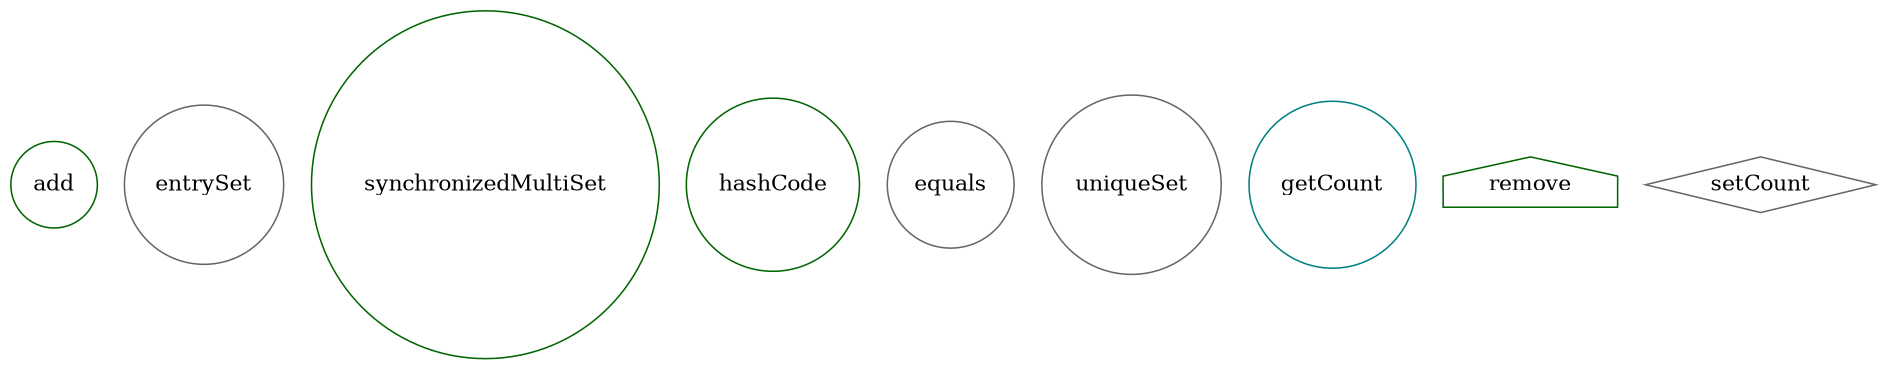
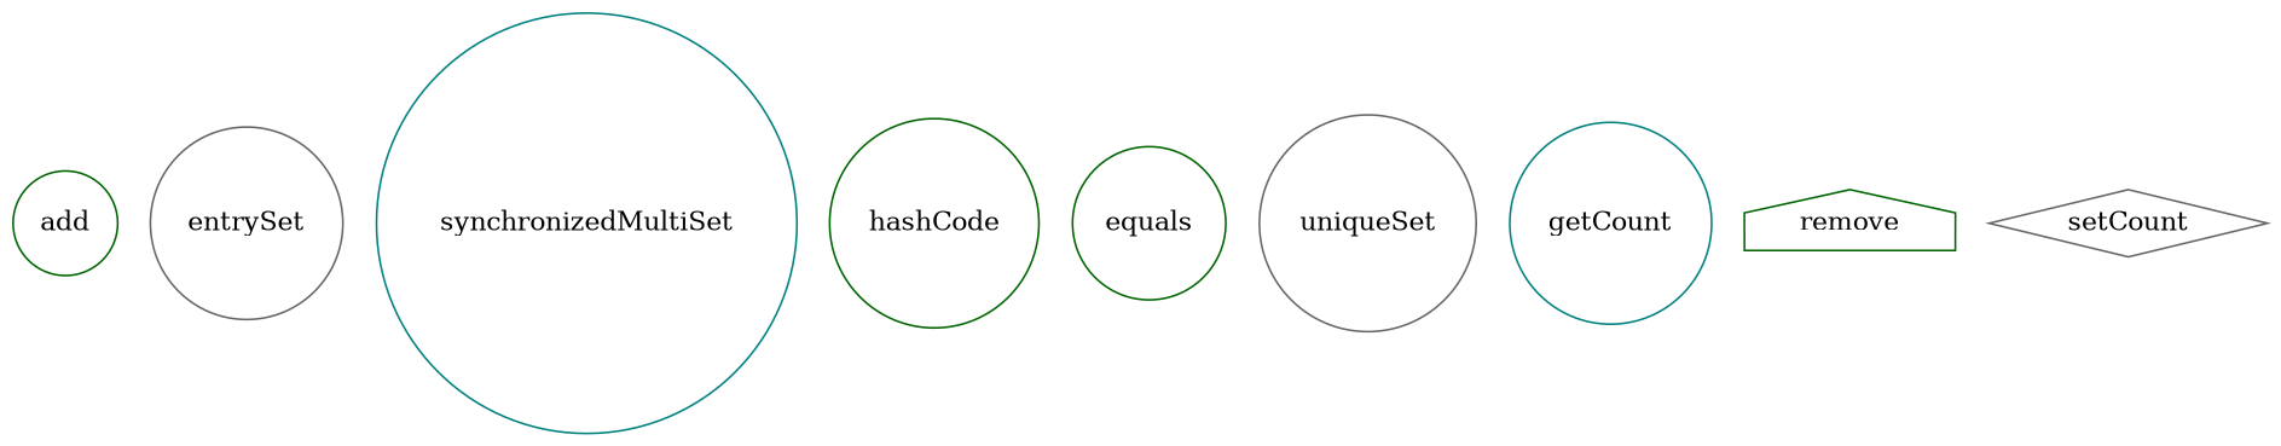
  digraph {
    node [color=gray40 shape=circle]
    add [color=darkgreen]
    entrySet
-   synchronizedMultiSet [color=darkgreen]
+   synchronizedMultiSet [color=teal]
    hashCode [color=darkgreen]
-   equals
+   equals [color=darkgreen]
    uniqueSet
    getCount [color=teal]
    remove [color=darkgreen shape=house]
    setCount [shape=diamond]
  }
